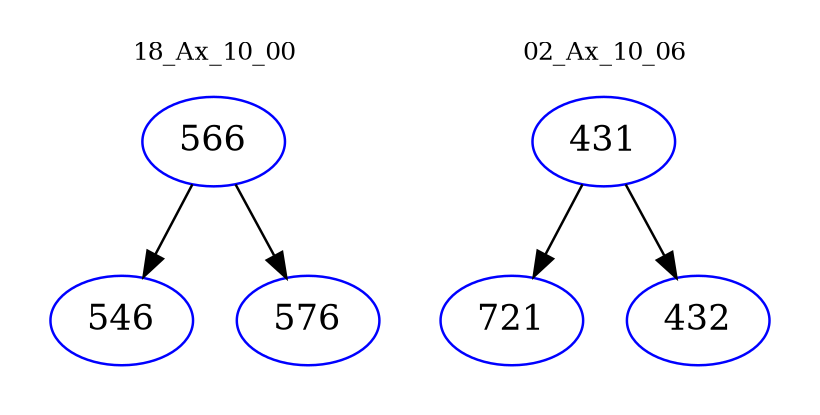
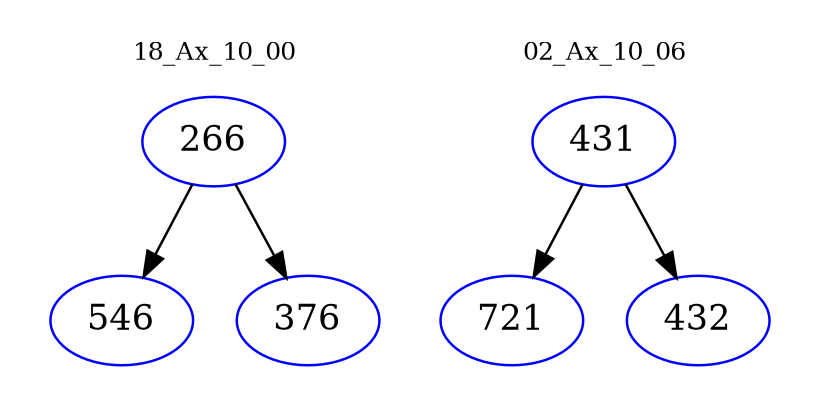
  digraph {
    node [color=blue]
    edge [color=black]
-   n1 [label=566]
+   n1 [label=266]
    n2 [label=546]
-   n3 [label=576]
+   n3 [label=376]
    n4 [label=431]
    n5 [label=721]
    n6 [label=432]
    subgraph cluster_1 {
      color=white
      fontsize=10
      label="18_Ax_10_00"
      n1
      n2
      n3
    }
    subgraph cluster_2 {
      color=white
      fontsize=10
      label="02_Ax_10_06"
      n4
      n5
      n6
    }
    n1 -> n2
    n1 -> n3
    n4 -> n5
    n4 -> n6
  }
